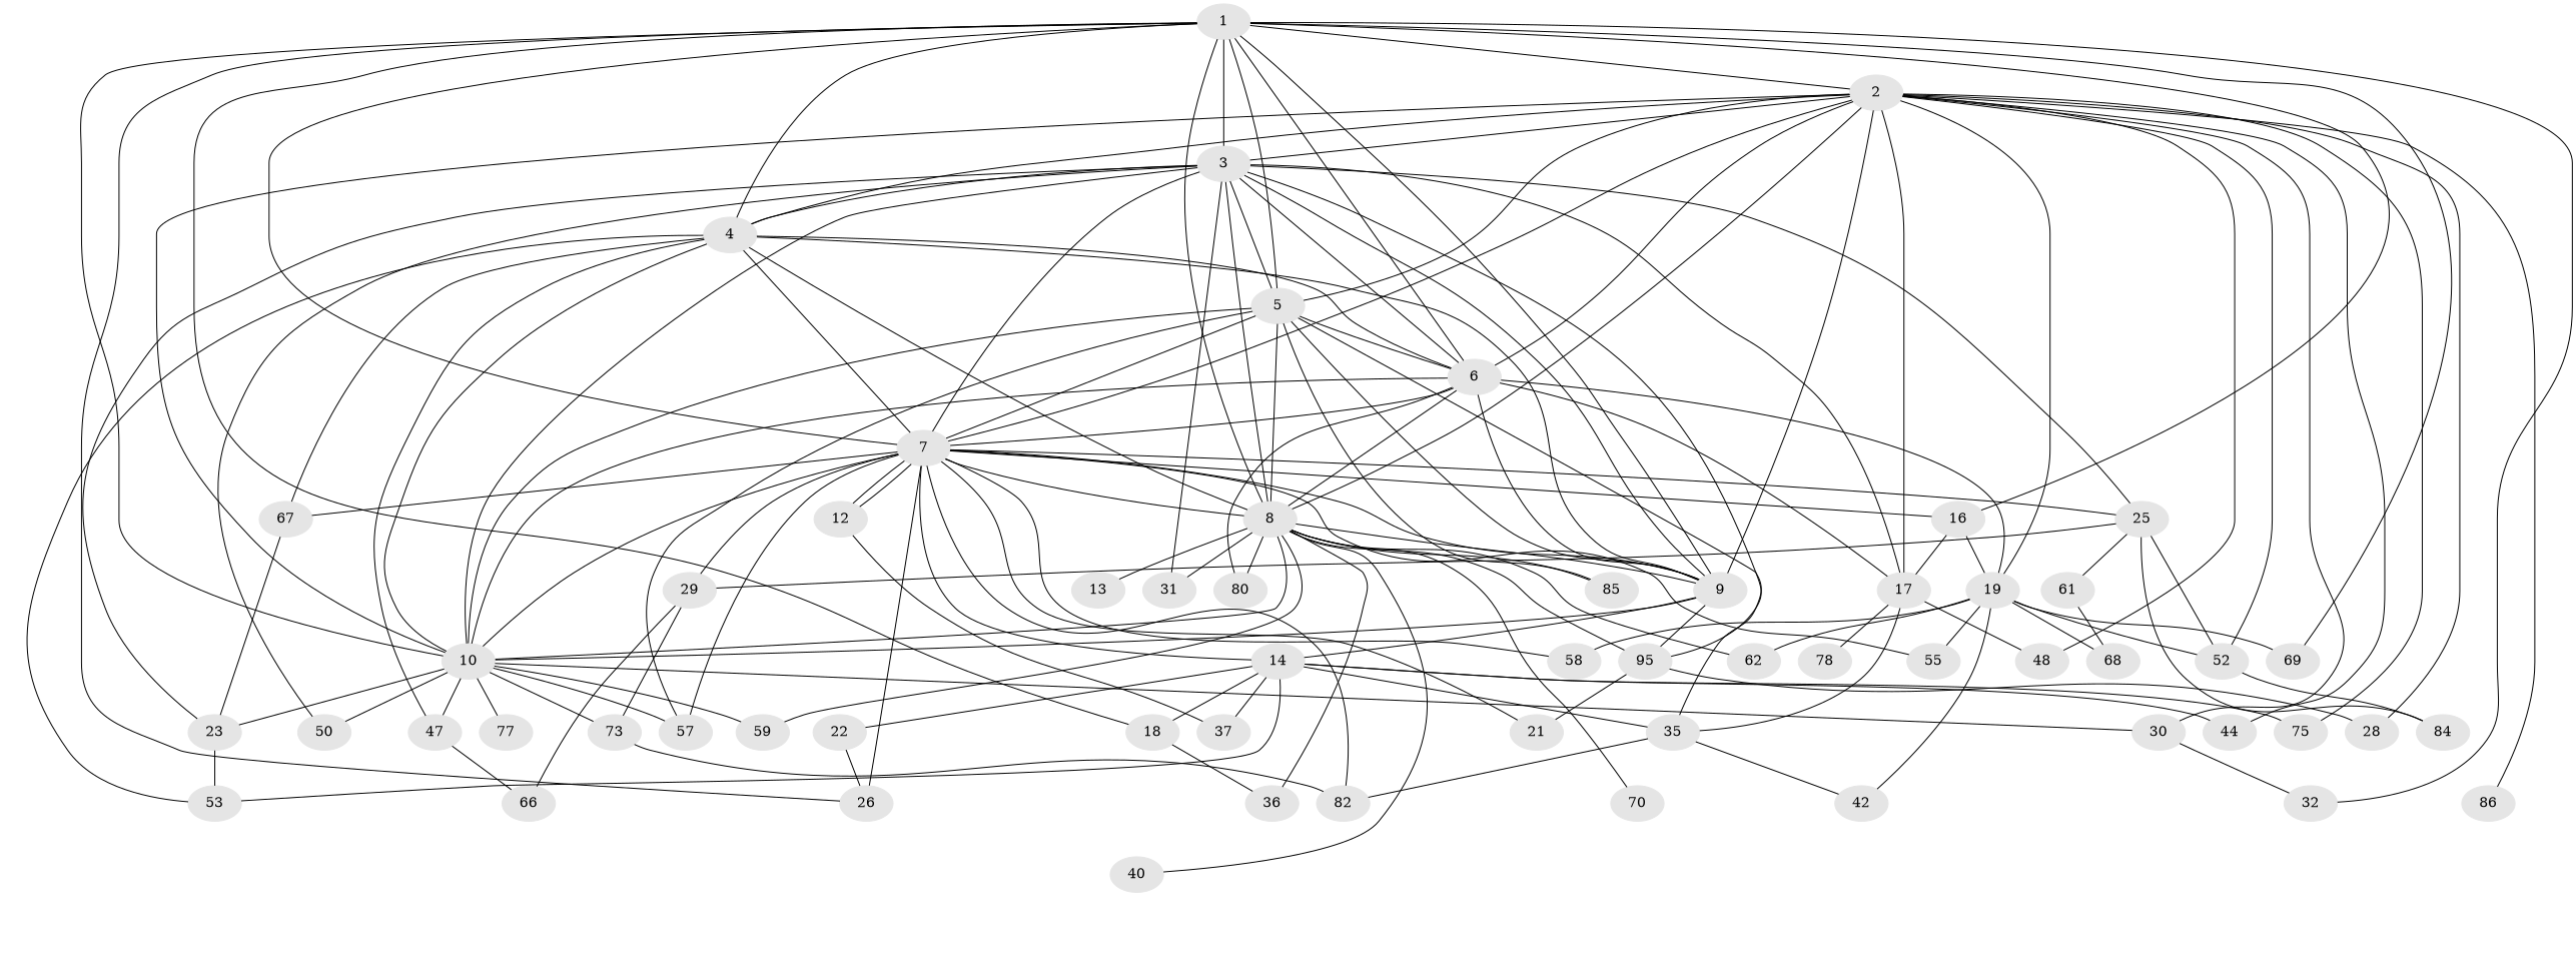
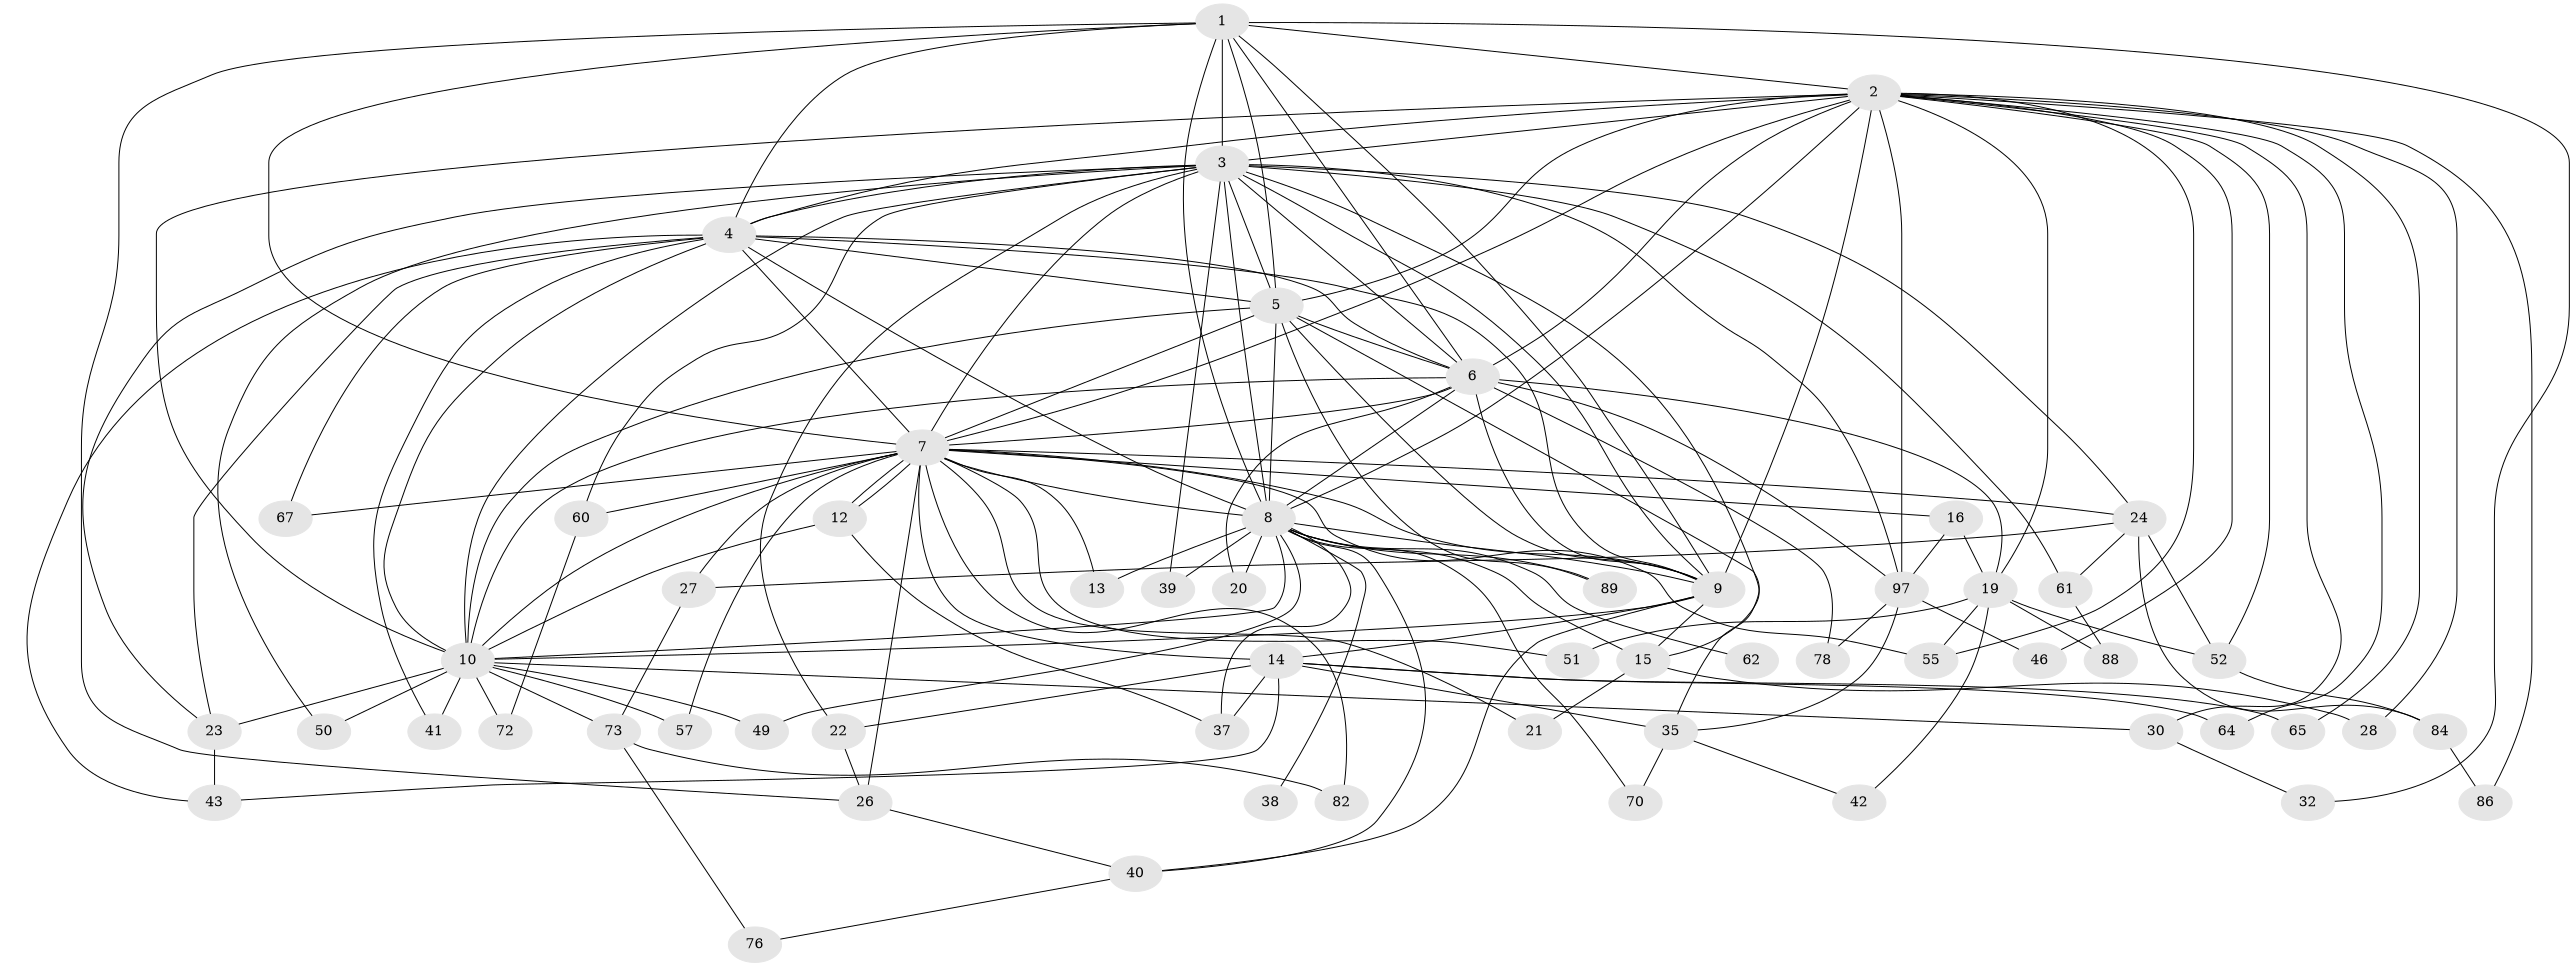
  graph {
    node [color=gray90 style=filled]
    1 [super="+74"]
    2 [super="+75"]
    3 [super="+54"]
    4 [super="+34"]
    5 [super="+56"]
    6 [super="+11"]
    7 [super="+33"]
    8 [super="+41"]
    9
    10 [super="+29"]
    16
-   18
    26
    32
-   69
-   17 [super="+36"]
+   17 [super="+36" label=97]
    19 [super="+44"]
    28
    30 [super="+53"]
-   48
+   48 [label=46]
    52 [super="+79"]
    55 [super="+73"]
-   64 [label=44]
-   65 [label=75]
+   64
+   65
    86
-   15 [super="+81" label=95]
+   15 [super="+81"]
    22 [super="+31"]
    23 [super="+24"]
-   25
-   39 [label=31]
+   25 [label=24]
+   39
    50
+   60
    61
-   43 [label=53]
-   47
+   43
+   47 [label=41]
    67
    35 [super="+51"]
-   85
-   20 [label=80]
+   85 [label=89]
+   20
    78
    21
    12
    13
    14 [super="+72"]
-   27 [super="+59" label=29]
+   27 [super="+59"]
    57
-   58
+   58 [label=51]
    82
    37 [super="+71"]
-   38 [label=36]
+   38
    40 [super="+45"]
-   49 [label=59]
+   49
    62
    70
    n55 [label=73]
-   77
+   77 [label=72]
    42
-   68
+   68 [label=88]
    84
-   66
+   76
    1 -- 2
    1 -- 3
    1 -- 4
    1 -- 5
    1 -- 6
    1 -- 7 [weight=2]
    1 -- 8
    1 -- 9
-   1 -- 10
-   1 -- 16
-   1 -- 18
+   12 -- 10
    1 -- 26
    1 -- 32
-   1 -- 69
    2 -- 3 [weight=2]
    2 -- 4 [weight=2]
    2 -- 5
    2 -- 6
    2 -- 7
    2 -- 8
    2 -- 9
    2 -- 10
    2 -- 17
    2 -- 19
    2 -- 28
    2 -- 30 [weight=2]
    2 -- 48
    2 -- 52
+   2 -- 55
    2 -- 64
    2 -- 65
    2 -- 86
    3 -- 4
    3 -- 5
    3 -- 6
    3 -- 7 [weight=2]
    3 -- 8
    3 -- 9
    3 -- 10
    3 -- 17
    3 -- 15
+   3 -- 22
    3 -- 23
    3 -- 25
    3 -- 39
    3 -- 50
-   57 -- 5
+   3 -- 60
+   3 -- 61
+   4 -- 5
    4 -- 6
    4 -- 7
    4 -- 8
    4 -- 9
    4 -- 10
-   67 -- 23
+   4 -- 23
    4 -- 43
    4 -- 47
    4 -- 67
    5 -- 6
    5 -- 7
    5 -- 8 [weight=2]
    5 -- 9
    5 -- 10
    5 -- 35
    5 -- 85
    6 -- 7
    6 -- 8
    6 -- 9
    6 -- 10
    6 -- 17
    6 -- 19
    6 -- 20
+   6 -- 78
    7 -- 8
    7 -- 9
    7 -- 10
    7 -- 16
    7 -- 26
    7 -- 55
    7 -- 25
+   7 -- 60
    7 -- 67
    7 -- 21
    7 -- 12
    7 -- 12
+   7 -- 13
    7 -- 14
    7 -- 27 [weight=2]
    7 -- 57
    7 -- 58
    7 -- 82
    8 -- 9
    8 -- 10
    8 -- 15
    8 -- 39
    8 -- 85
    8 -- 20
    8 -- 13
+   8 -- 37
    8 -- 38 [weight=2]
    8 -- 40
    8 -- 49
    8 -- 62
    8 -- 70
    9 -- 10
    9 -- 15
    9 -- 14
+   9 -- 40
    10 -- 30
    10 -- 23
    10 -- 50
    10 -- 47
    10 -- 57
    10 -- 49
    10 -- n55
    10 -- 77
    16 -- 17
    16 -- 19
-   18 -- 38
+   26 -- 40
    17 -- 48
    17 -- 35
    17 -- 78
-   19 -- 69
    19 -- 52
    19 -- 55
    19 -- 58
-   19 -- 62
    19 -- 42
    19 -- 68
    30 -- 32
    52 -- 84
    15 -- 28
    15 -- 21
    22 -- 26
    23 -- 43
    25 -- 52
    25 -- 61
    25 -- 27
    25 -- 84
+   60 -- 77
    61 -- 68
-   47 -- 66
-   35 -- 82
+   35 -- 70
    35 -- 42
    12 -- 37
-   14 -- 18
    14 -- 64
    14 -- 65
    14 -- 22
    14 -- 43
    14 -- 35
    14 -- 37
    27 -- n55
-   27 -- 66
+   40 -- 76
    n55 -- 82
+   n55 -- 76
+   84 -- 86
  }
